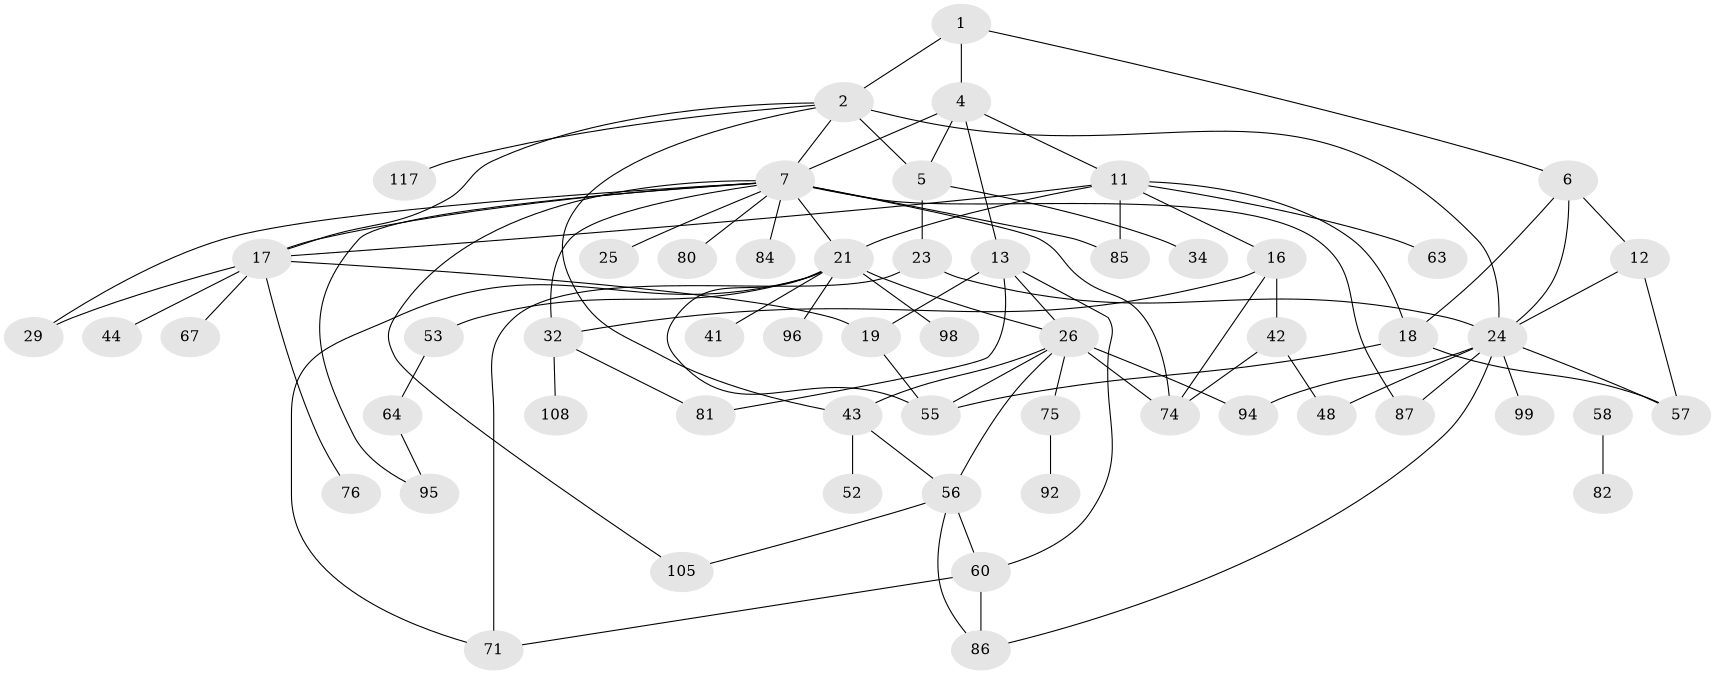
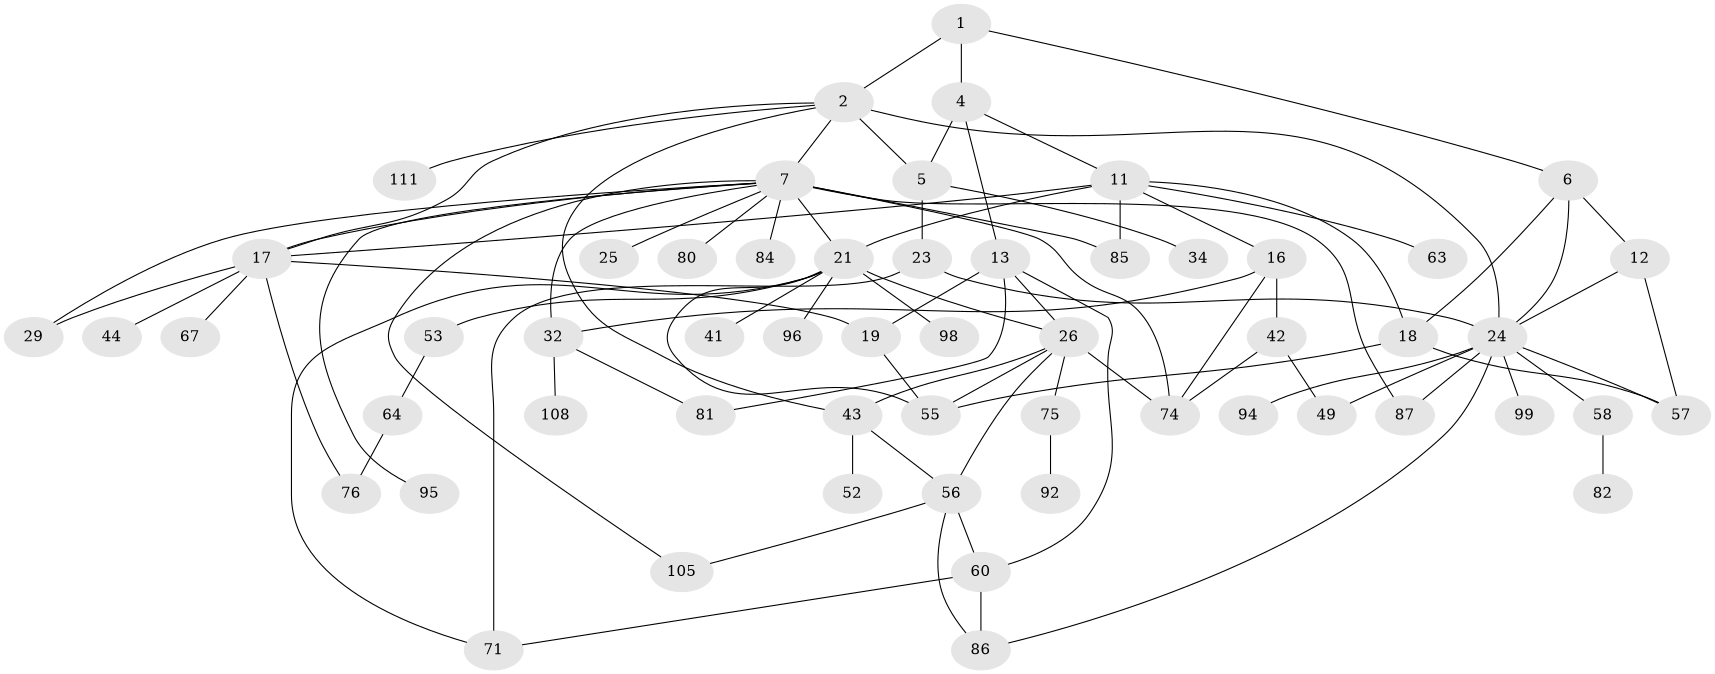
  graph {
    node [color=gray90 style=filled]
    2 [super="+3+89+49+50"]
    5 [super="+59"]
    7 [super="+8+103+73+9+65+15"]
    17 [super="+31"]
    24 [super="+83+79+36+30+37"]
    43
-   111 [label=117]
+   111
    1
    4 [super="+88"]
    6
    11 [super="+47+35+14"]
    13 [super="+112"]
    12 [super="+28"]
    18 [super="+100+109+107"]
    23 [super="+78"]
    34
    21 [super="+27+22"]
    25
    29
    32
    74 [super="+90"]
    80
    84
    85
    87
    95
    105
    19 [super="+38+106"]
    44
    67
    76
    57 [super="+91"]
-   48 [super="+70"]
+   48 [super="+70" label=49]
    58
    86
    94
    99
    56 [super="+97+66"]
    52
    16 [super="+104"]
    63
    26 [super="+33"]
    60
    81
    71 [super="+93"]
    55
    41
    53 [super="+77"]
    96
    98
    108
    42 [super="+46"]
    75
    64
    82
    92
    2 -- 5 [weight=2]
    2 -- 7 [weight=2]
    2 -- 17
    2 -- 24 [weight=2]
    2 -- 43
    2 -- 111
    5 -- 23
    5 -- 34
    7 -- 17
    7 -- 21 [weight=2]
    7 -- 25 [weight=2]
    7 -- 29
    7 -- 32
    7 -- 74
    7 -- 80 [weight=2]
    7 -- 84
    7 -- 85 [weight=2]
    7 -- 87 [weight=2]
    7 -- 95
    7 -- 105
    17 -- 29
    17 -- 19
    17 -- 44
    17 -- 67
    17 -- 76
    24 -- 87
    24 -- 57
    24 -- 48
+   24 -- 58
    24 -- 86
    24 -- 94
    24 -- 99
    43 -- 56
    43 -- 52
    1 -- 2
    1 -- 4
    1 -- 6
    4 -- 5
-   4 -- 7
    4 -- 11
    4 -- 13
    6 -- 24
    6 -- 12
    6 -- 18
    11 -- 17
    11 -- 18
    11 -- 21
    11 -- 85
    11 -- 16
    11 -- 63
    13 -- 19
    13 -- 26
    13 -- 60
    13 -- 81
    12 -- 24
    12 -- 57
    18 -- 57
    18 -- 55
    23 -- 24
    23 -- 71
    21 -- 26
    21 -- 71
    21 -- 55
    21 -- 41
    21 -- 53 [weight=2]
    21 -- 96
    21 -- 98
    32 -- 81
    32 -- 108
    19 -- 55
    58 -- 82
    56 -- 105
    56 -- 86
    56 -- 60 [weight=2]
    16 -- 32
    16 -- 74
    16 -- 42
    26 -- 43
    26 -- 74
-   26 -- 94
    26 -- 56
    26 -- 55
    26 -- 75
    60 -- 86
    60 -- 71
    53 -- 64
    42 -- 74
    42 -- 48
    75 -- 92
-   64 -- 95
+   64 -- 76
  }
